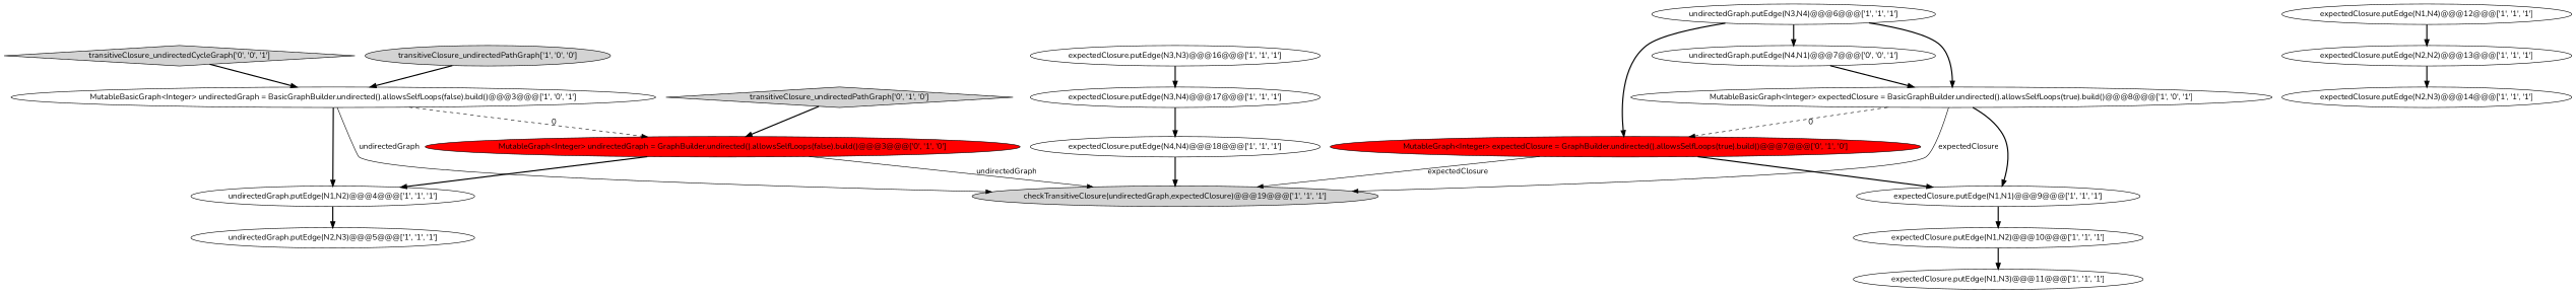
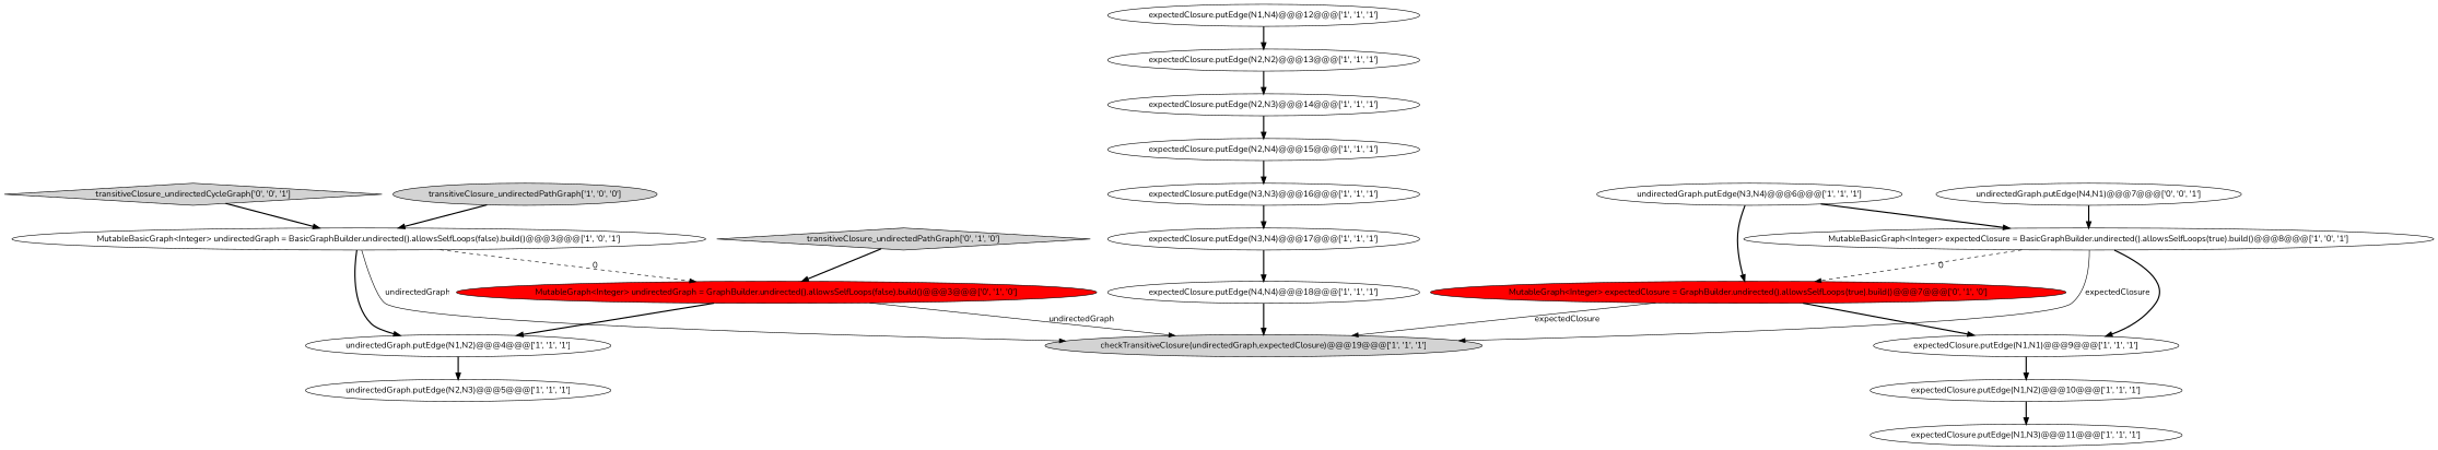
  digraph {
    fontname=Nunito
    node [fillcolor=white fontname=Nunito shape=ellipse style=filled]
    edge [fontname=Nunito style=bold]
    n1 [label="undirectedGraph.putEdge(N1,N2)@@@4@@@['1', '1', '1']"]
    n2 [label="undirectedGraph.putEdge(N2,N3)@@@5@@@['1', '1', '1']"]
    n3 [label="MutableBasicGraph<Integer> expectedClosure = BasicGraphBuilder.undirected().allowsSelfLoops(true).build()@@@8@@@['1', '0', '1']"]
    n4 [fillcolor=lightgray label="checkTransitiveClosure(undirectedGraph,expectedClosure)@@@19@@@['1', '1', '1']"]
    n5 [fillcolor=red label="MutableGraph<Integer> expectedClosure = GraphBuilder.undirected().allowsSelfLoops(true).build()@@@7@@@['0', '1', '0']"]
    n6 [label="expectedClosure.putEdge(N1,N1)@@@9@@@['1', '1', '1']"]
    n7 [label="expectedClosure.putEdge(N1,N2)@@@10@@@['1', '1', '1']"]
    n8 [fillcolor=lightgray label="transitiveClosure_undirectedCycleGraph['0', '0', '1']" shape=diamond]
    n9 [label="MutableBasicGraph<Integer> undirectedGraph = BasicGraphBuilder.undirected().allowsSelfLoops(false).build()@@@3@@@['1', '0', '1']"]
    n10 [fillcolor=red label="MutableGraph<Integer> undirectedGraph = GraphBuilder.undirected().allowsSelfLoops(false).build()@@@3@@@['0', '1', '0']"]
    n11 [label="expectedClosure.putEdge(N2,N3)@@@14@@@['1', '1', '1']"]
+   n12 [label="expectedClosure.putEdge(N2,N4)@@@15@@@['1', '1', '1']"]
    n13 [label="expectedClosure.putEdge(N3,N3)@@@16@@@['1', '1', '1']"]
    n14 [label="expectedClosure.putEdge(N3,N4)@@@17@@@['1', '1', '1']"]
    n15 [label="expectedClosure.putEdge(N4,N4)@@@18@@@['1', '1', '1']"]
    n16 [label="undirectedGraph.putEdge(N3,N4)@@@6@@@['1', '1', '1']"]
    n17 [label="undirectedGraph.putEdge(N4,N1)@@@7@@@['0', '0', '1']"]
    n18 [fillcolor=lightgray label="transitiveClosure_undirectedPathGraph['1', '0', '0']"]
    n19 [label="expectedClosure.putEdge(N1,N4)@@@12@@@['1', '1', '1']"]
    n20 [label="expectedClosure.putEdge(N2,N2)@@@13@@@['1', '1', '1']"]
    n21 [label="expectedClosure.putEdge(N1,N3)@@@11@@@['1', '1', '1']"]
    n22 [fillcolor=lightgray label="transitiveClosure_undirectedPathGraph['0', '1', '0']" shape=diamond]
    n1 -> n2
    n3 -> n4 [label=expectedClosure style=solid]
    n3 -> n5 [label=0 style=dashed]
    n3 -> n6
    n5 -> n4 [label=expectedClosure style=solid]
    n5 -> n6
    n6 -> n7
    n7 -> n21
    n8 -> n9
    n9 -> n1
    n9 -> n4 [label=undirectedGraph style=solid]
    n9 -> n10 [label=0 style=dashed]
    n10 -> n1
    n10 -> n4 [label=undirectedGraph style=solid]
+   n11 -> n12
+   n12 -> n13
    n13 -> n14
    n14 -> n15
    n15 -> n4
    n16 -> n3
    n16 -> n5
-   n16 -> n17
    n17 -> n3
    n18 -> n9
    n19 -> n20
    n20 -> n11
    n22 -> n10
  }
